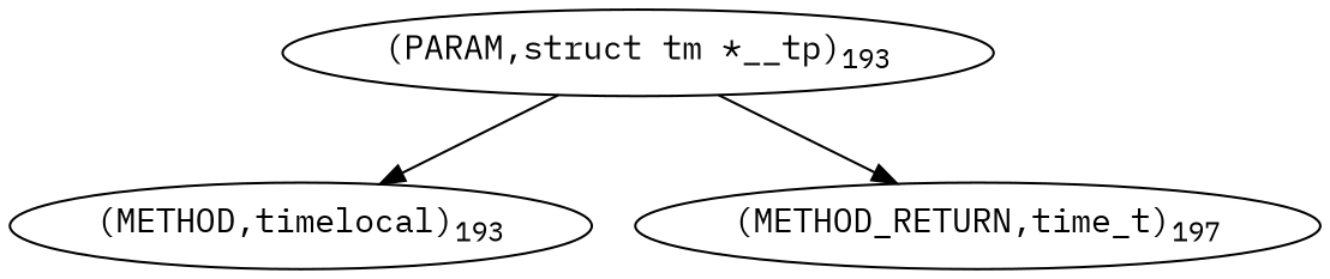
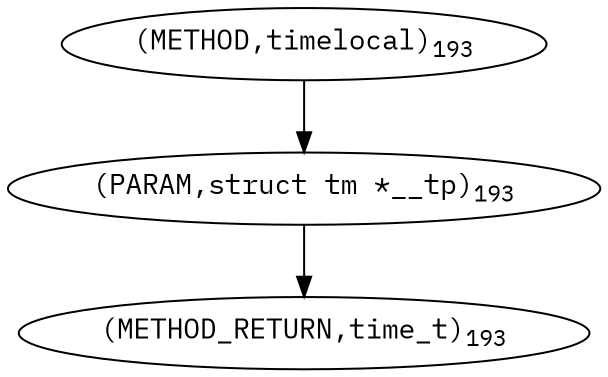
  digraph {
    fontname="IBM Plex Mono"
    node [fontname="IBM Plex Mono"]
    edge [fontname="IBM Plex Mono"]
    n1 [label=<(METHOD,timelocal)<SUB>193</SUB>>]
    n2 [label=<(PARAM,struct tm *__tp)<SUB>193</SUB>>]
-   n3 [label=<(METHOD_RETURN,time_t)<SUB>197</SUB>>]
-   n2 -> n1
+   n3 [label=<(METHOD_RETURN,time_t)<SUB>193</SUB>>]
+   n1 -> n2
    n2 -> n3
  }
